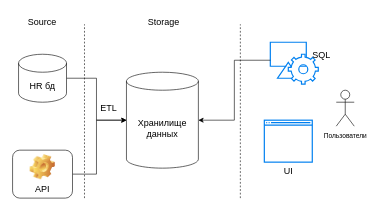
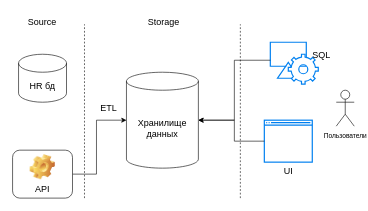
  <mxCell id="0" />
  <mxCell id="1" parent="0" />
  <mxCell id="2" value="Source" style="text;strokeColor=none;fillColor=none;align=left;verticalAlign=middle;spacingLeft=4;spacingRight=4;overflow=hidden;points=[[0,0.5],[1,0.5]];portConstraint=eastwest;rotatable=0;fontSize=15;" vertex="1" parent="1"><mxGeometry x="40" y="20" width="80" height="30" as="geometry" /></mxCell>
  <mxCell id="3" value="Storage" style="text;strokeColor=none;fillColor=none;align=left;verticalAlign=middle;spacingLeft=4;spacingRight=4;overflow=hidden;points=[[0,0.5],[1,0.5]];portConstraint=eastwest;rotatable=0;fontSize=15;" vertex="1" parent="1"><mxGeometry x="240" y="20" width="80" height="30" as="geometry" /></mxCell>
- <mxCell id="4" style="edgeStyle=orthogonalEdgeStyle;rounded=0;orthogonalLoop=1;jettySize=auto;html=1;exitX=1;exitY=0.5;exitDx=0;exitDy=0;exitPerimeter=0;fontSize=15;" edge="1" parent="1" source="5" target="8"><mxGeometry relative="1" as="geometry" /></mxCell>
  <mxCell id="5" value="HR бд" style="shape=cylinder3;whiteSpace=wrap;html=1;boundedLbl=1;backgroundOutline=1;size=15;fontSize=15;" vertex="1" parent="1"><mxGeometry x="30" y="90" width="80" height="80" as="geometry" /></mxCell>
  <mxCell id="6" style="edgeStyle=orthogonalEdgeStyle;rounded=0;orthogonalLoop=1;jettySize=auto;html=1;exitX=1;exitY=0.5;exitDx=0;exitDy=0;fontSize=15;entryX=0;entryY=0.5;entryDx=0;entryDy=0;entryPerimeter=0;" edge="1" parent="1" source="7" target="8"><mxGeometry relative="1" as="geometry"><mxPoint x="160" y="200" as="targetPoint" /><Array as="points"><mxPoint x="160" y="290" /><mxPoint x="160" y="200" /></Array></mxGeometry></mxCell>
  <mxCell id="7" value="&lt;span style=&quot;font-weight: normal&quot;&gt;API&lt;/span&gt;" style="label;whiteSpace=wrap;html=1;align=center;verticalAlign=bottom;spacingLeft=0;spacingBottom=4;imageAlign=center;imageVerticalAlign=top;image=img/clipart/Gear_128x128.png;fontSize=15;" vertex="1" parent="1"><mxGeometry x="20" y="250" width="100" height="80" as="geometry" /></mxCell>
  <mxCell id="8" value="Хранилище данных" style="shape=cylinder3;whiteSpace=wrap;html=1;boundedLbl=1;backgroundOutline=1;size=15;fontSize=15;" vertex="1" parent="1"><mxGeometry x="210" y="120" width="120" height="160" as="geometry" /></mxCell>
  <mxCell id="9" value="UI" style="html=1;verticalLabelPosition=bottom;align=center;labelBackgroundColor=#ffffff;verticalAlign=top;strokeWidth=2;strokeColor=#0080F0;shadow=0;dashed=0;shape=mxgraph.ios7.icons.window;fontSize=15;" vertex="1" parent="1"><mxGeometry x="440" y="200" width="80" height="70" as="geometry" /></mxCell>
  <mxCell id="10" value="" style="html=1;verticalLabelPosition=bottom;align=center;labelBackgroundColor=#ffffff;verticalAlign=top;strokeWidth=2;strokeColor=#0080F0;shadow=0;dashed=0;shape=mxgraph.ios7.icons.move_to_folder;fontSize=15;" vertex="1" parent="1"><mxGeometry x="450" y="70" width="60" height="60" as="geometry" /></mxCell>
  <mxCell id="11" value="" style="html=1;verticalLabelPosition=bottom;align=center;labelBackgroundColor=#ffffff;verticalAlign=top;strokeWidth=2;strokeColor=#0080F0;shadow=0;dashed=0;shape=mxgraph.ios7.icons.settings;fontSize=15;" vertex="1" parent="1"><mxGeometry x="480" y="90" width="50" height="50" as="geometry" /></mxCell>
  <mxCell id="12" value="SQL" style="text;html=1;align=center;verticalAlign=middle;resizable=0;points=[];autosize=1;strokeColor=none;fillColor=none;fontSize=15;" vertex="1" parent="1"><mxGeometry x="510" y="80" width="50" height="20" as="geometry" /></mxCell>
  <mxCell id="13" value="ETL" style="text;html=1;align=center;verticalAlign=middle;resizable=0;points=[];autosize=1;strokeColor=none;fillColor=none;fontSize=15;" vertex="1" parent="1"><mxGeometry x="160" y="170" width="40" height="20" as="geometry" /></mxCell>
+ <mxCell id="14" value="" style="endArrow=classic;html=1;rounded=0;fontSize=15;entryX=1;entryY=0.5;entryDx=0;entryDy=0;entryPerimeter=0;" edge="1" parent="1" source="9" target="8"><mxGeometry width="50" height="50" relative="1" as="geometry"><mxPoint x="390" y="235" as="sourcePoint" /><mxPoint x="390" y="180" as="targetPoint" /><Array as="points"><mxPoint x="390" y="235" /><mxPoint x="390" y="200" /></Array></mxGeometry></mxCell>
  <mxCell id="15" value="" style="endArrow=classic;html=1;rounded=0;fontSize=15;entryX=1;entryY=0.5;entryDx=0;entryDy=0;entryPerimeter=0;" edge="1" parent="1" source="10" target="8"><mxGeometry width="50" height="50" relative="1" as="geometry"><mxPoint x="340" y="230" as="sourcePoint" /><mxPoint x="390" y="180" as="targetPoint" /><Array as="points"><mxPoint x="390" y="100" /><mxPoint x="390" y="200" /></Array></mxGeometry></mxCell>
  <mxCell id="16" value="&lt;font style=&quot;font-size: 11px&quot;&gt;Пользователи&lt;/font&gt;" style="shape=umlActor;verticalLabelPosition=bottom;verticalAlign=top;html=1;outlineConnect=0;fontSize=15;" vertex="1" parent="1"><mxGeometry x="560" y="150" width="30" height="60" as="geometry" /></mxCell>
  <mxCell id="17" value="" style="endArrow=none;dashed=1;html=1;rounded=0;fontSize=11;" edge="1" parent="1"><mxGeometry width="50" height="50" relative="1" as="geometry"><mxPoint x="140" y="330" as="sourcePoint" /><mxPoint x="140" y="40" as="targetPoint" /></mxGeometry></mxCell>
  <mxCell id="18" value="" style="endArrow=none;dashed=1;html=1;rounded=0;fontSize=11;" edge="1" parent="1"><mxGeometry width="50" height="50" relative="1" as="geometry"><mxPoint x="400" y="330" as="sourcePoint" /><mxPoint x="400" y="40" as="targetPoint" /></mxGeometry></mxCell>
